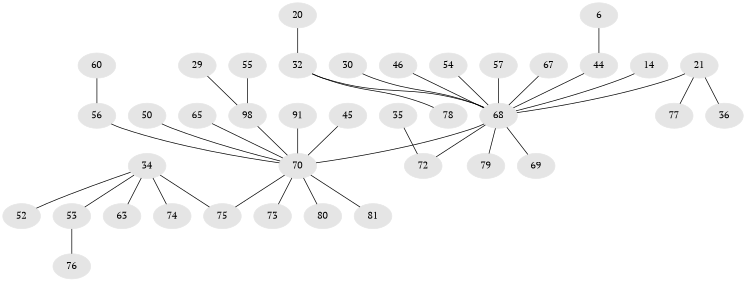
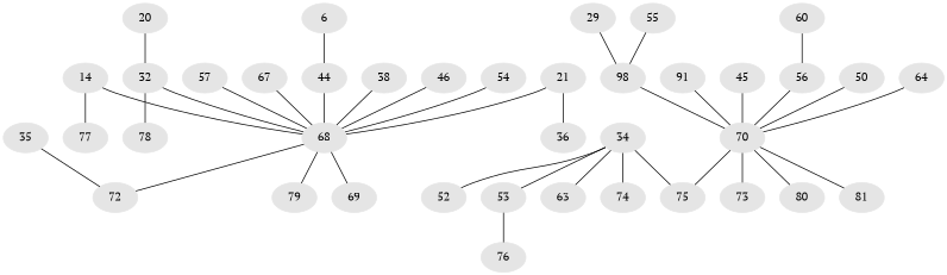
  graph {
    fontname="PT Serif"
    node [color=gray90 fontname="PT Serif" style=filled]
    edge [fontname="PT Serif"]
    44 [super="+5"]
    68 [super="+2+1"]
    6
    70 [super="+4+42+66+8+17+23"]
    69
    72 [super="+40+43"]
    79
    14
    20 [super="+19"]
    32 [super="+9"]
    78
    21
    36
    77
    n15 [label=98 super="+10"]
    29
    75 [super="+11+51"]
    73 [super="+71"]
    80 [super="+64"]
    81 [super="+33"]
    n21 [label=91]
    34 [super="+7+13+28"]
    52 [super="+41+47"]
    53
    63 [super="+62"]
    74
    76
    35
-   38 [label=30]
+   38
    45
    46
    54
    55
    56
    57
    n36 [label=50]
    60
-   65
+   65 [label=64]
    67 [super="+15"]
    44 -- 68 [weight=2]
-   68 -- 70 [weight=4]
    68 -- 69
    68 -- 72
    68 -- 79
    6 -- 44
    70 -- 75
    70 -- 73
    70 -- 80
    70 -- 81
    14 -- 68
    20 -- 32
    32 -- 68 [weight=2]
    32 -- 78
    21 -- 68 [weight=3]
    21 -- 36
-   21 -- 77
+   14 -- 77
    n15 -- 70 [weight=2]
    29 -- n15
    n21 -- 70
    34 -- 75 [weight=2]
    34 -- 52
    34 -- 53
    34 -- 63
    34 -- 74
    53 -- 76
    35 -- 72
    38 -- 68
    45 -- 70
    46 -- 68
    54 -- 68
    55 -- n15
    56 -- 70
    57 -- 68
    n36 -- 70
    60 -- 56
    65 -- 70
    67 -- 68
  }
